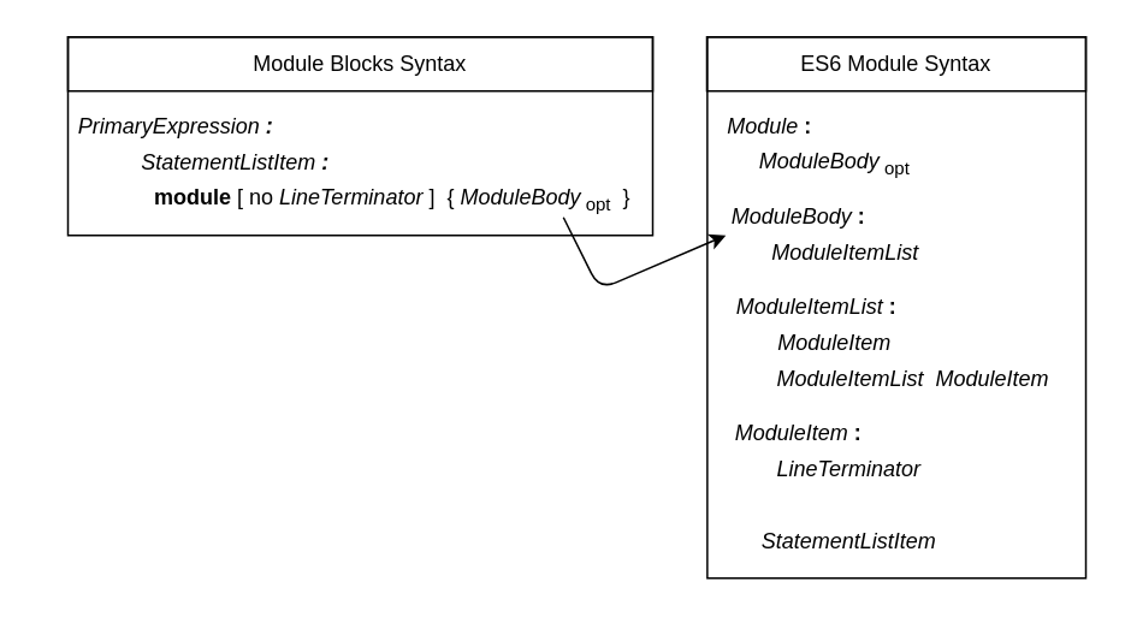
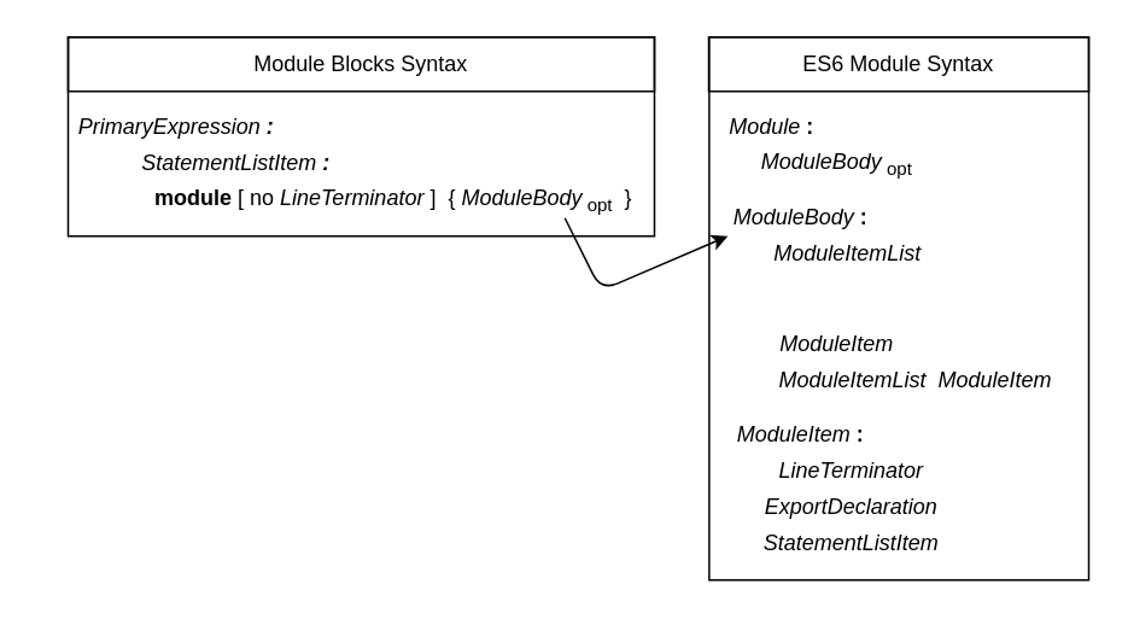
  <mxCell id="0" />
  <mxCell id="1" parent="0" />
  <mxCell id="2" value="PrimaryExpression &lt;b&gt;:&lt;/b&gt;" style="text;html=1;strokeColor=none;fillColor=none;align=center;verticalAlign=middle;whiteSpace=wrap;rounded=0;fontStyle=2" parent="1" vertex="1"><mxGeometry x="27" y="60" width="140" height="20" as="geometry" /></mxCell>
  <mxCell id="3" value="&lt;i&gt;StatementListItem&lt;/i&gt;&lt;b&gt; &lt;i&gt;:&lt;/i&gt;&lt;/b&gt;" style="text;html=1;strokeColor=none;fillColor=none;align=center;verticalAlign=middle;whiteSpace=wrap;rounded=0;" parent="1" vertex="1"><mxGeometry x="20" y="80" width="220" height="20" as="geometry" /></mxCell>
  <mxCell id="4" value="&lt;b&gt;module&amp;nbsp;&lt;/b&gt;[ no&amp;nbsp;&lt;i&gt;LineTerminator&amp;nbsp;&lt;/i&gt;]&amp;nbsp; {&amp;nbsp;&lt;i&gt;ModuleBody&lt;/i&gt;&lt;sub&gt;&lt;i&gt;&amp;nbsp;&lt;/i&gt;opt&lt;/sub&gt;&lt;i&gt;&amp;nbsp;&lt;/i&gt;&amp;nbsp;}" style="text;html=1;strokeColor=none;fillColor=none;align=center;verticalAlign=middle;whiteSpace=wrap;rounded=0;" vertex="1" parent="1"><mxGeometry x="27" y="100" width="380" height="20" as="geometry" /></mxCell>
  <mxCell id="5" value="&lt;i&gt;Module &lt;/i&gt;&lt;b&gt;:&lt;/b&gt;" style="text;html=1;strokeColor=none;fillColor=none;align=center;verticalAlign=middle;whiteSpace=wrap;rounded=0;" vertex="1" parent="1"><mxGeometry x="391" y="60" width="70" height="20" as="geometry" /></mxCell>
  <mxCell id="6" value="&lt;i&gt;ModuleBody&lt;/i&gt;&lt;sub&gt;&lt;i&gt;&amp;nbsp;&lt;/i&gt;opt&lt;/sub&gt;" style="text;html=1;strokeColor=none;fillColor=none;align=center;verticalAlign=middle;whiteSpace=wrap;rounded=0;" vertex="1" parent="1"><mxGeometry x="407" y="80" width="110" height="20" as="geometry" /></mxCell>
  <mxCell id="7" value="&lt;i&gt;ModuleBody &lt;/i&gt;&lt;b&gt;:&lt;/b&gt;" style="text;html=1;strokeColor=none;fillColor=none;align=center;verticalAlign=middle;whiteSpace=wrap;rounded=0;" vertex="1" parent="1"><mxGeometry x="401.5" y="110" width="80" height="20" as="geometry" /></mxCell>
  <mxCell id="8" value="&lt;i&gt;ModuleItemList&lt;/i&gt;" style="text;html=1;strokeColor=none;fillColor=none;align=center;verticalAlign=middle;whiteSpace=wrap;rounded=0;" vertex="1" parent="1"><mxGeometry x="412.5" y="130" width="110" height="20" as="geometry" /></mxCell>
- <mxCell id="9" value="&lt;i&gt;ModuleItemList &lt;/i&gt;&lt;b&gt;:&lt;/b&gt;" style="text;html=1;strokeColor=none;fillColor=none;align=center;verticalAlign=middle;whiteSpace=wrap;rounded=0;" vertex="1" parent="1"><mxGeometry x="401.5" y="160" width="99.5" height="20" as="geometry" /></mxCell>
  <mxCell id="10" value="&lt;i&gt;ModuleItem&lt;/i&gt;" style="text;html=1;strokeColor=none;fillColor=none;align=center;verticalAlign=middle;whiteSpace=wrap;rounded=0;" vertex="1" parent="1"><mxGeometry x="422" y="180" width="80" height="20" as="geometry" /></mxCell>
  <mxCell id="11" value="&lt;i&gt;ModuleItemList&amp;nbsp; ModuleItem&lt;/i&gt;" style="text;html=1;strokeColor=none;fillColor=none;align=center;verticalAlign=middle;whiteSpace=wrap;rounded=0;" vertex="1" parent="1"><mxGeometry x="421" y="200" width="168.5" height="20" as="geometry" /></mxCell>
  <mxCell id="12" value="&lt;i&gt;ModuleItem &lt;/i&gt;&lt;b&gt;:&lt;/b&gt;" style="text;html=1;strokeColor=none;fillColor=none;align=center;verticalAlign=middle;whiteSpace=wrap;rounded=0;" vertex="1" parent="1"><mxGeometry x="401.5" y="230" width="80" height="20" as="geometry" /></mxCell>
  <mxCell id="13" value="&lt;i&gt;LineTerminator&lt;br&gt;&lt;/i&gt;" style="text;html=1;strokeColor=none;fillColor=none;align=center;verticalAlign=middle;whiteSpace=wrap;rounded=0;" vertex="1" parent="1"><mxGeometry x="415" y="250" width="110" height="20" as="geometry" /></mxCell>
+ <mxCell id="14" value="&lt;i&gt;ExportDeclaration&lt;/i&gt;" style="text;html=1;strokeColor=none;fillColor=none;align=center;verticalAlign=middle;whiteSpace=wrap;rounded=0;" vertex="1" parent="1"><mxGeometry x="415" y="270" width="110" height="20" as="geometry" /></mxCell>
  <mxCell id="15" value="&lt;i&gt;StatementListItem&lt;/i&gt;" style="text;html=1;strokeColor=none;fillColor=none;align=center;verticalAlign=middle;whiteSpace=wrap;rounded=0;" vertex="1" parent="1"><mxGeometry x="415" y="290" width="110" height="20" as="geometry" /></mxCell>
  <mxCell id="16" value="" style="rounded=0;whiteSpace=wrap;html=1;align=center;labelBackgroundColor=none;fillColor=none;" vertex="1" parent="1"><mxGeometry x="391.25" width="209.75" height="300" as="geometry" y="20" /></mxCell>
  <mxCell id="17" value="" style="rounded=0;whiteSpace=wrap;html=1;labelBackgroundColor=none;fillColor=none;align=center;" vertex="1" parent="1"><mxGeometry x="391" width="210" height="30" as="geometry" y="20" /></mxCell>
  <mxCell id="18" value="ES6 Module Syntax" style="text;html=1;strokeColor=none;fillColor=none;align=center;verticalAlign=middle;whiteSpace=wrap;rounded=0;labelBackgroundColor=none;" vertex="1" parent="1"><mxGeometry x="391" y="25" width="210" height="20" as="geometry" /></mxCell>
  <mxCell id="19" value="" style="rounded=0;whiteSpace=wrap;html=1;labelBackgroundColor=none;fillColor=none;align=center;" vertex="1" parent="1"><mxGeometry x="37" width="324" height="110" as="geometry" y="20" /></mxCell>
  <mxCell id="20" value="" style="rounded=0;whiteSpace=wrap;html=1;labelBackgroundColor=none;fillColor=none;align=center;" vertex="1" parent="1"><mxGeometry x="37" width="324" height="30" as="geometry" y="20" /></mxCell>
  <mxCell id="21" value="Module Blocks Syntax" style="text;html=1;strokeColor=none;fillColor=none;align=center;verticalAlign=middle;whiteSpace=wrap;rounded=0;labelBackgroundColor=none;" vertex="1" parent="1"><mxGeometry x="37" y="25" width="324" height="20" as="geometry" /></mxCell>
  <mxCell id="22" value="" style="endArrow=classic;html=1;" edge="1" parent="1"><mxGeometry width="50" height="50" relative="1" as="geometry"><mxPoint x="311.5" y="120" as="sourcePoint" /><mxPoint x="401.5" y="130" as="targetPoint" /><Array as="points"><mxPoint x="331.5" y="160" /></Array></mxGeometry></mxCell>
